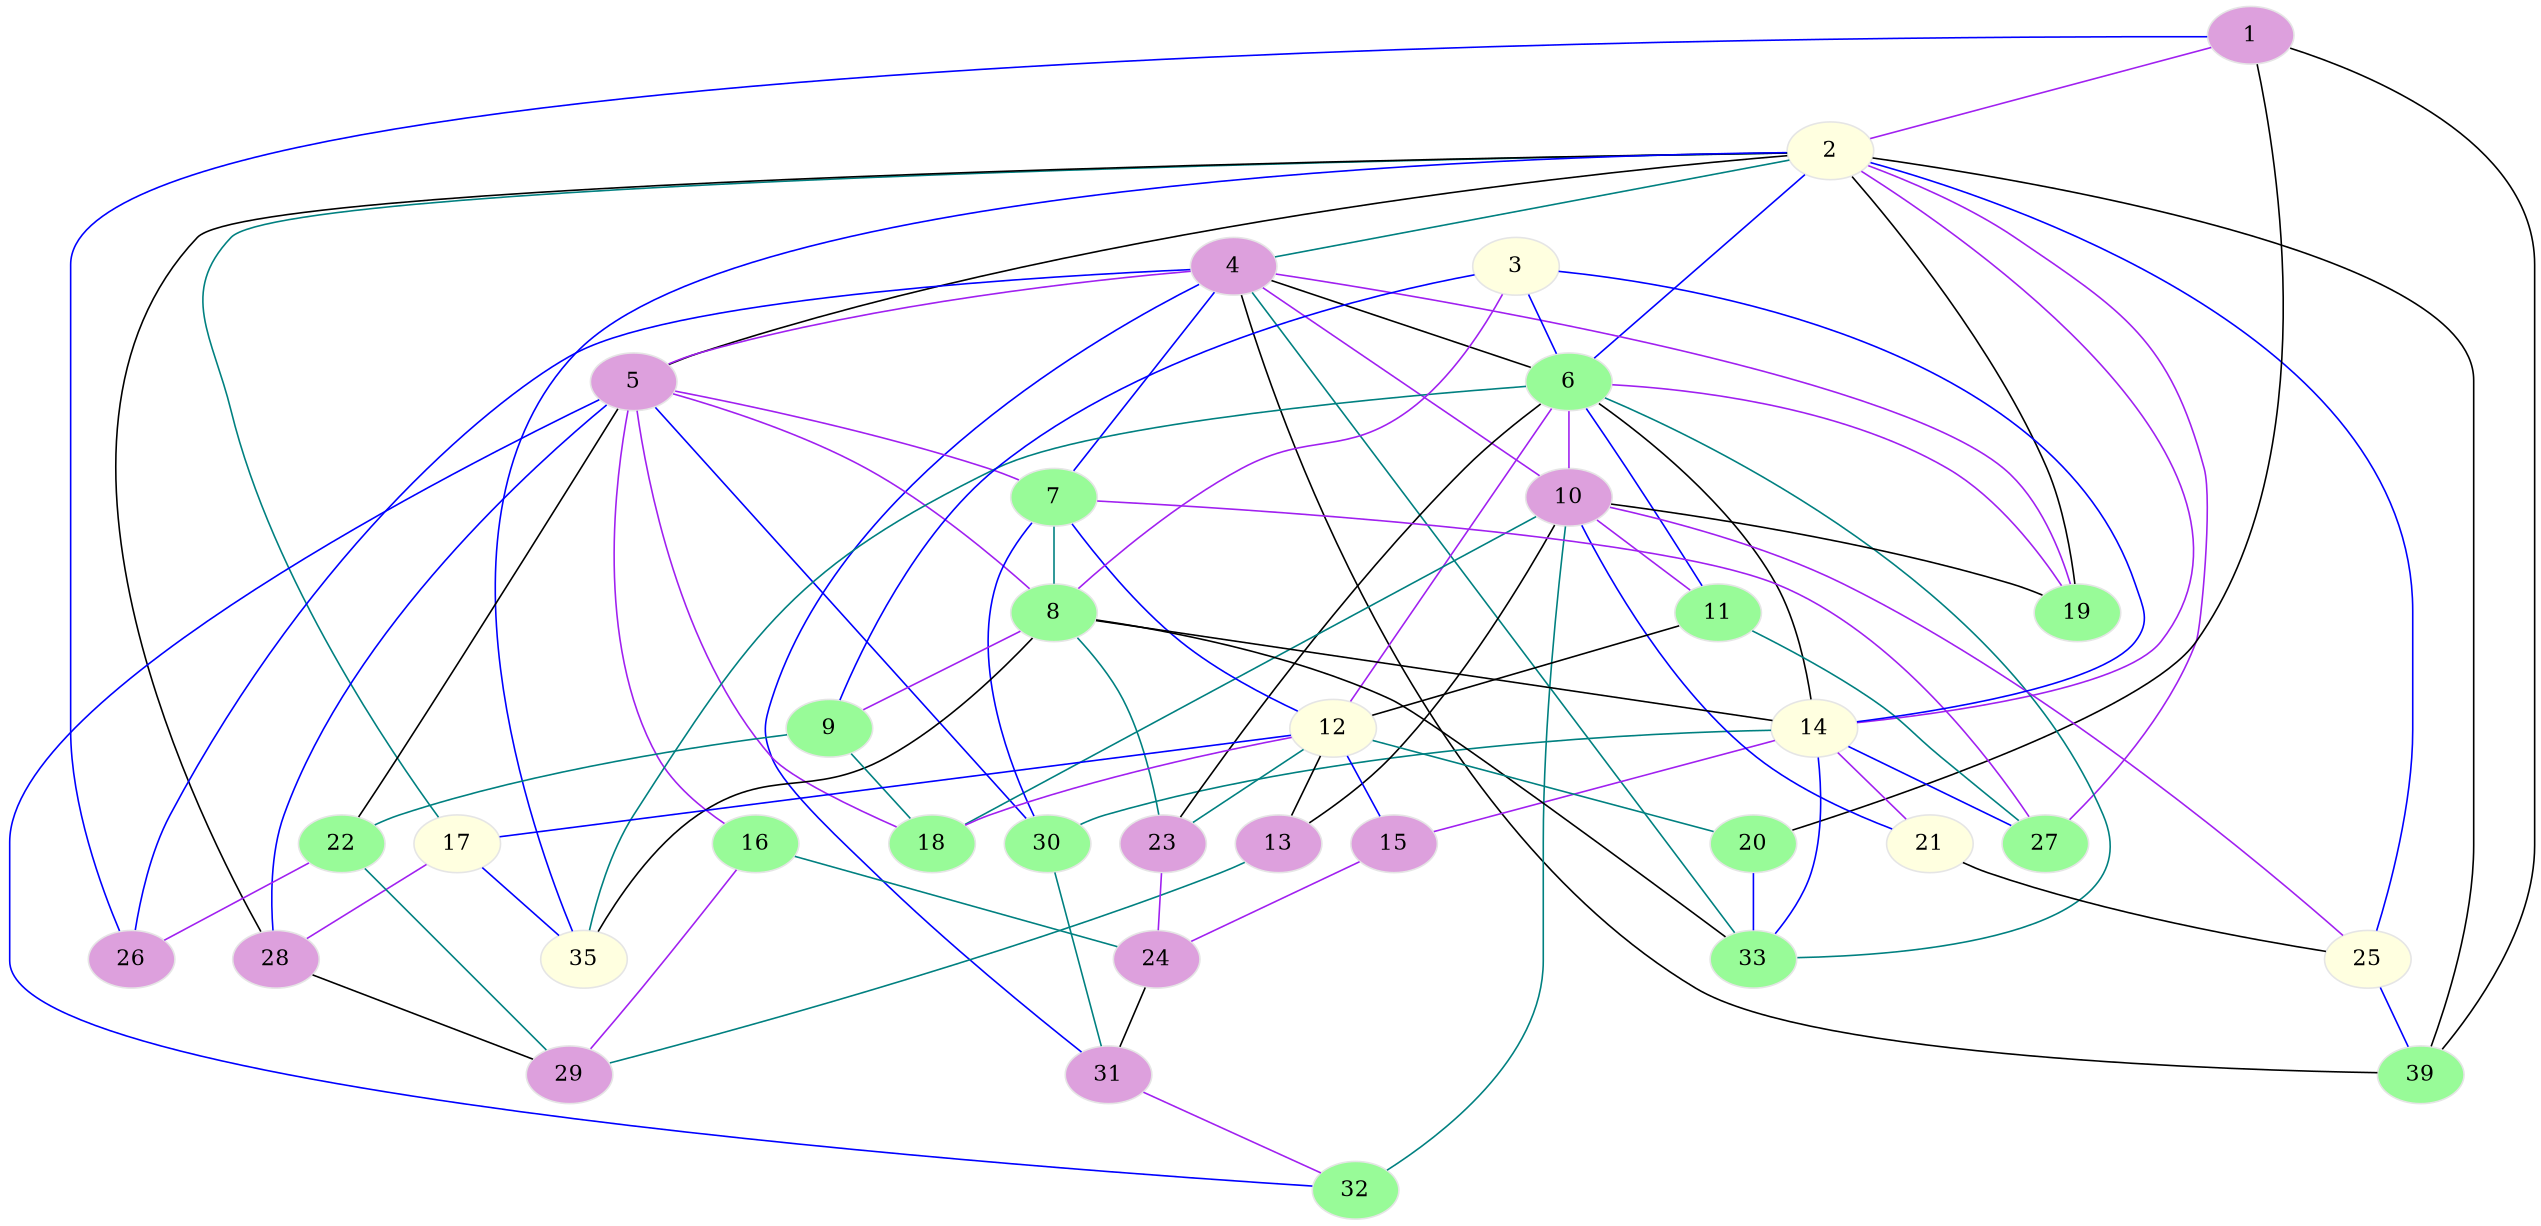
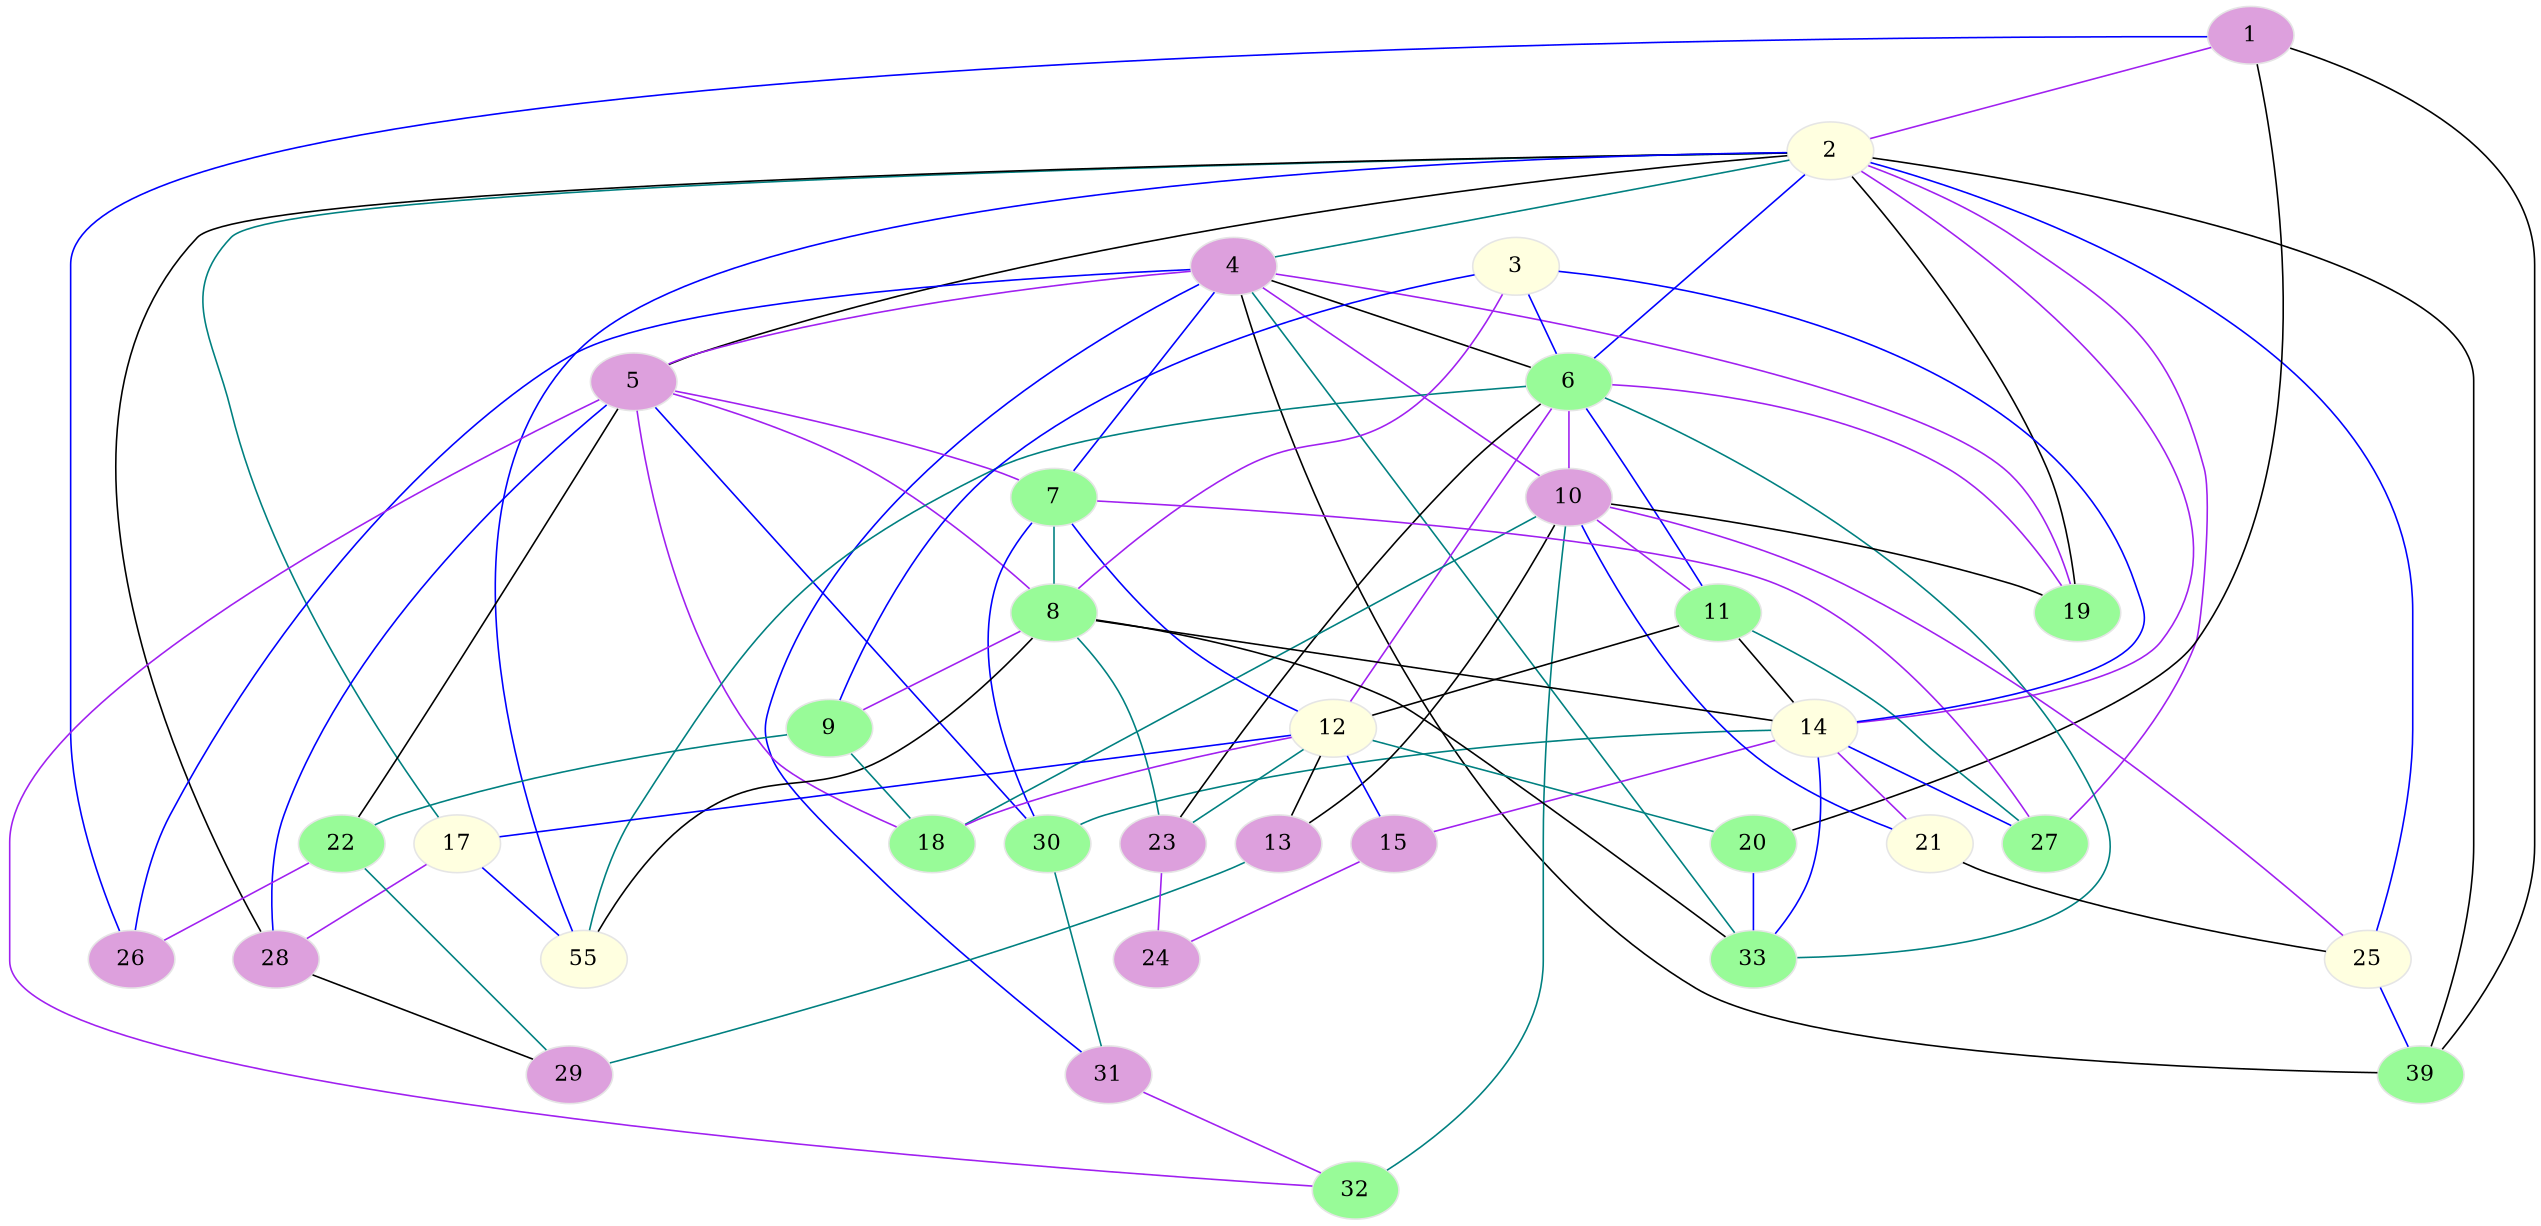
  graph {
    node [color=gray90 fillcolor=palegreen style=filled]
    edge [color=purple weight=1.0]
    2 [fillcolor=lightyellow]
    1 [fillcolor=plum]
    20
    26 [fillcolor=plum]
    n5 [label=39]
    4 [fillcolor=plum]
    5 [fillcolor=plum]
    14 [fillcolor=lightyellow]
    17 [fillcolor=lightyellow]
    19
    25 [fillcolor=lightyellow]
    27
    28 [fillcolor=plum]
-   35 [fillcolor=lightyellow]
+   35 [fillcolor=lightyellow label=55]
    6
    33
    10 [fillcolor=plum]
    7
    31 [fillcolor=plum]
    8
-   16
    18
    22
    30
    32
    11
    13 [fillcolor=plum]
    21 [fillcolor=lightyellow]
    15 [fillcolor=plum]
    29 [fillcolor=plum]
    3 [fillcolor=lightyellow]
    9
    12 [fillcolor=lightyellow]
    23 [fillcolor=plum]
    24 [fillcolor=plum]
    2 -- n5 [color=black]
    2 -- 4 [color=teal]
    2 -- 5 [color=black]
    2 -- 14
    2 -- 17 [color=teal]
    2 -- 19 [color=black]
    2 -- 25 [color=blue]
    2 -- 27
    2 -- 28 [color=black]
    2 -- 35 [color=blue]
    2 -- 6 [color=blue]
    1 -- 2
    1 -- 20 [color=black]
    1 -- 26 [color=blue]
    1 -- n5 [color=black]
    20 -- 33 [color=blue]
    4 -- 26 [color=blue weight=2.0]
    4 -- n5 [color=black]
    4 -- 5
    4 -- 19
    4 -- 6 [color=black]
    4 -- 33 [color=teal]
    4 -- 10 [weight=2.0]
    4 -- 7 [color=blue]
    4 -- 31 [color=blue]
    5 -- 28 [color=blue]
    5 -- 7
    5 -- 8
-   5 -- 16
    5 -- 18
    5 -- 22 [color=black]
    5 -- 30 [color=blue]
-   5 -- 32 [color=blue]
+   5 -- 32
    14 -- 27 [color=blue]
    14 -- 33 [color=blue]
    14 -- 30 [color=teal]
    14 -- 21 [weight=2.0]
    14 -- 15 [weight=2.0]
    17 -- 28
    17 -- 35 [color=blue]
    25 -- n5 [color=blue]
    28 -- 29 [color=black]
-   6 -- 14 [color=black weight=2.0]
+   11 -- 14 [color=black weight=2.0]
    6 -- 19
    6 -- 35 [color=teal]
    6 -- 33 [color=teal]
    6 -- 10
    6 -- 11 [color=blue]
    6 -- 12 [weight=2.0]
    6 -- 23 [color=black]
    10 -- 19 [color=black]
    10 -- 25
    10 -- 18 [color=teal]
    10 -- 32 [color=teal weight=2.0]
    10 -- 11
    10 -- 13 [color=black]
    10 -- 21 [color=blue]
    7 -- 27
    7 -- 8 [color=teal weight=3.0]
    7 -- 30 [color=blue]
    7 -- 12 [color=blue]
    31 -- 32
    8 -- 14 [color=black]
    8 -- 35 [color=black]
    8 -- 33 [color=black]
    8 -- 9
    8 -- 23 [color=teal]
-   16 -- 29
-   16 -- 24 [color=teal]
    22 -- 26
    22 -- 29 [color=teal]
    30 -- 31 [color=teal]
    11 -- 27 [color=teal]
    11 -- 12 [color=black]
    13 -- 29 [color=teal]
    21 -- 25 [color=black]
    15 -- 24
    3 -- 14 [color=blue]
    3 -- 6 [color=blue]
    3 -- 8
    3 -- 9 [color=blue]
    9 -- 18 [color=teal]
    9 -- 22 [color=teal]
    12 -- 20 [color=teal]
    12 -- 17 [color=blue]
    12 -- 18
    12 -- 13 [color=black]
    12 -- 15 [color=blue]
    12 -- 23 [color=teal]
    23 -- 24
-   24 -- 31 [color=black]
  }
